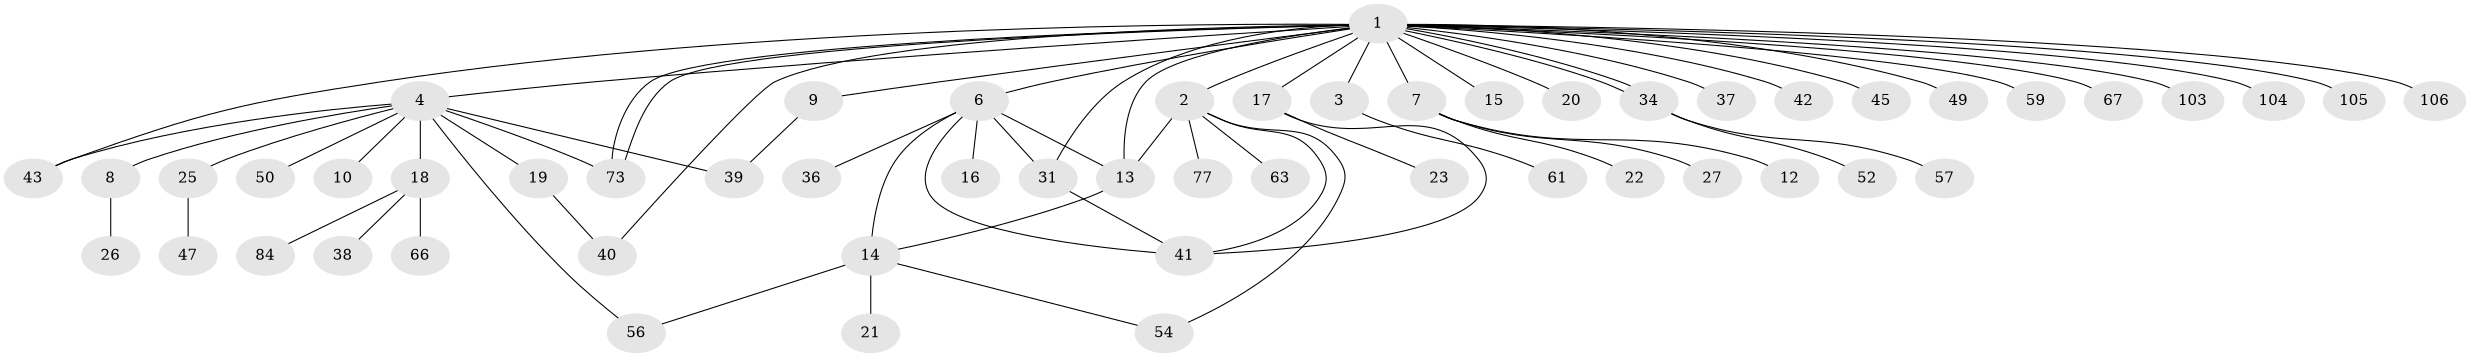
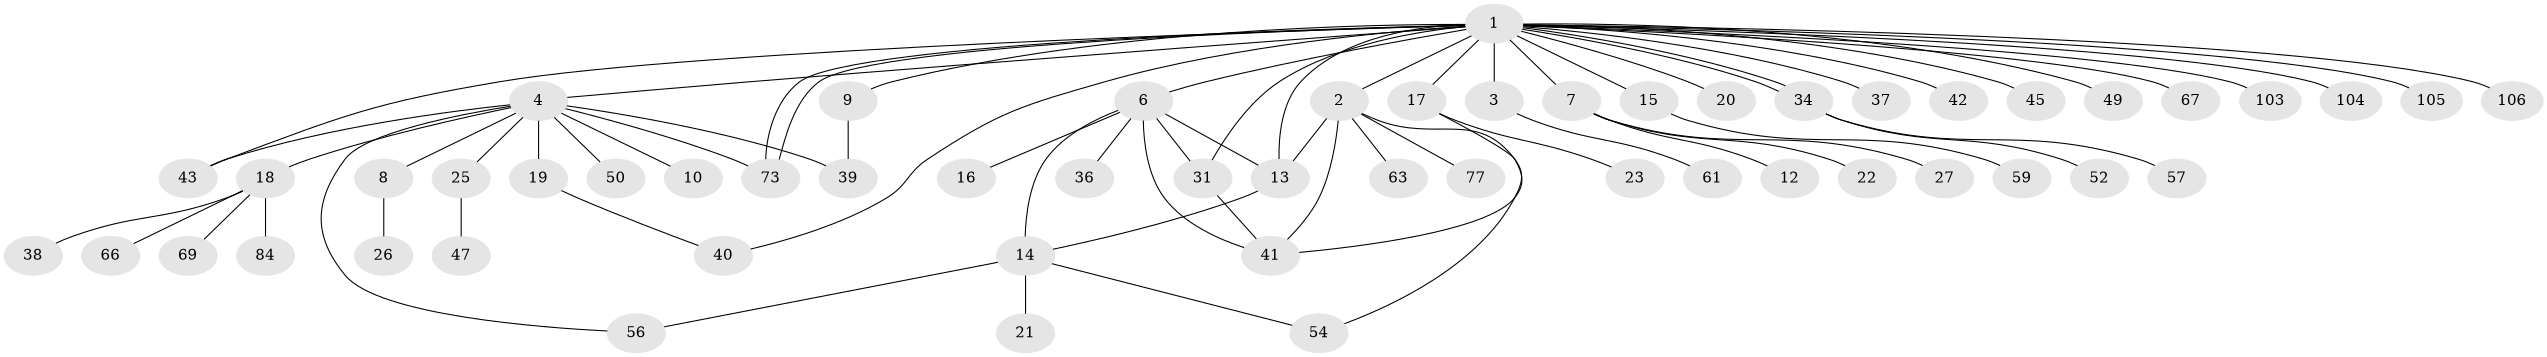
  graph {
    node [color=gray90 style=filled]
    1
    2
    3 [super="+5"]
    4 [super="+24"]
    6 [super="+11+44"]
    7 [super="+95+93"]
    9 [super="+32"]
    13 [super="+60"]
    15
    17 [super="+96+46"]
    20
    31 [super="+48"]
    34 [super="+81+101+58+35"]
    37
    40
    42
    43 [super="+51+62"]
    45 [super="+90"]
    49 [super="+99"]
    59
    67
    73
    103
    104
    105
    106
    41 [super="+92"]
    54 [super="+110+94+75+78+55"]
    63
    77
    61
    8
    10
    18
    19 [super="+89"]
    25 [super="+87"]
    39 [super="+65"]
    50
    56 [super="+64"]
    14 [super="+74+30+29+33"]
    16
    36
    12
    22
    27
    23 [super="+53"]
    52
    57
    26
    38
    66
+   69
    84
    47
    21
    1 -- 2
    1 -- 3
    1 -- 4
    1 -- 6 [weight=4]
    1 -- 7
    1 -- 9
    1 -- 13
    1 -- 15
    1 -- 17
    1 -- 20
    1 -- 31
    1 -- 34
    1 -- 34
    1 -- 37
    1 -- 40
    1 -- 42
    1 -- 43
    1 -- 45
    1 -- 49
-   1 -- 59
+   15 -- 59
    1 -- 67
    1 -- 73
    1 -- 73
    1 -- 103
    1 -- 104
    1 -- 105
    1 -- 106
    2 -- 13
    2 -- 41
    2 -- 54
    2 -- 63
    2 -- 77
    3 -- 61
    4 -- 43
    4 -- 73
    4 -- 8
    4 -- 10
    4 -- 18
    4 -- 19
    4 -- 25
    4 -- 39
    4 -- 50
    4 -- 56
    6 -- 13
    6 -- 31
    6 -- 41
    6 -- 14 [weight=3]
    6 -- 16
    6 -- 36
    7 -- 12
    7 -- 22
    7 -- 27
    9 -- 39
    13 -- 14
    17 -- 41
    17 -- 23
    31 -- 41
    34 -- 52
    34 -- 57
    8 -- 26
    18 -- 38
    18 -- 66
+   18 -- 69
    18 -- 84
    19 -- 40
    25 -- 47
    14 -- 54
    14 -- 56
    14 -- 21
  }
